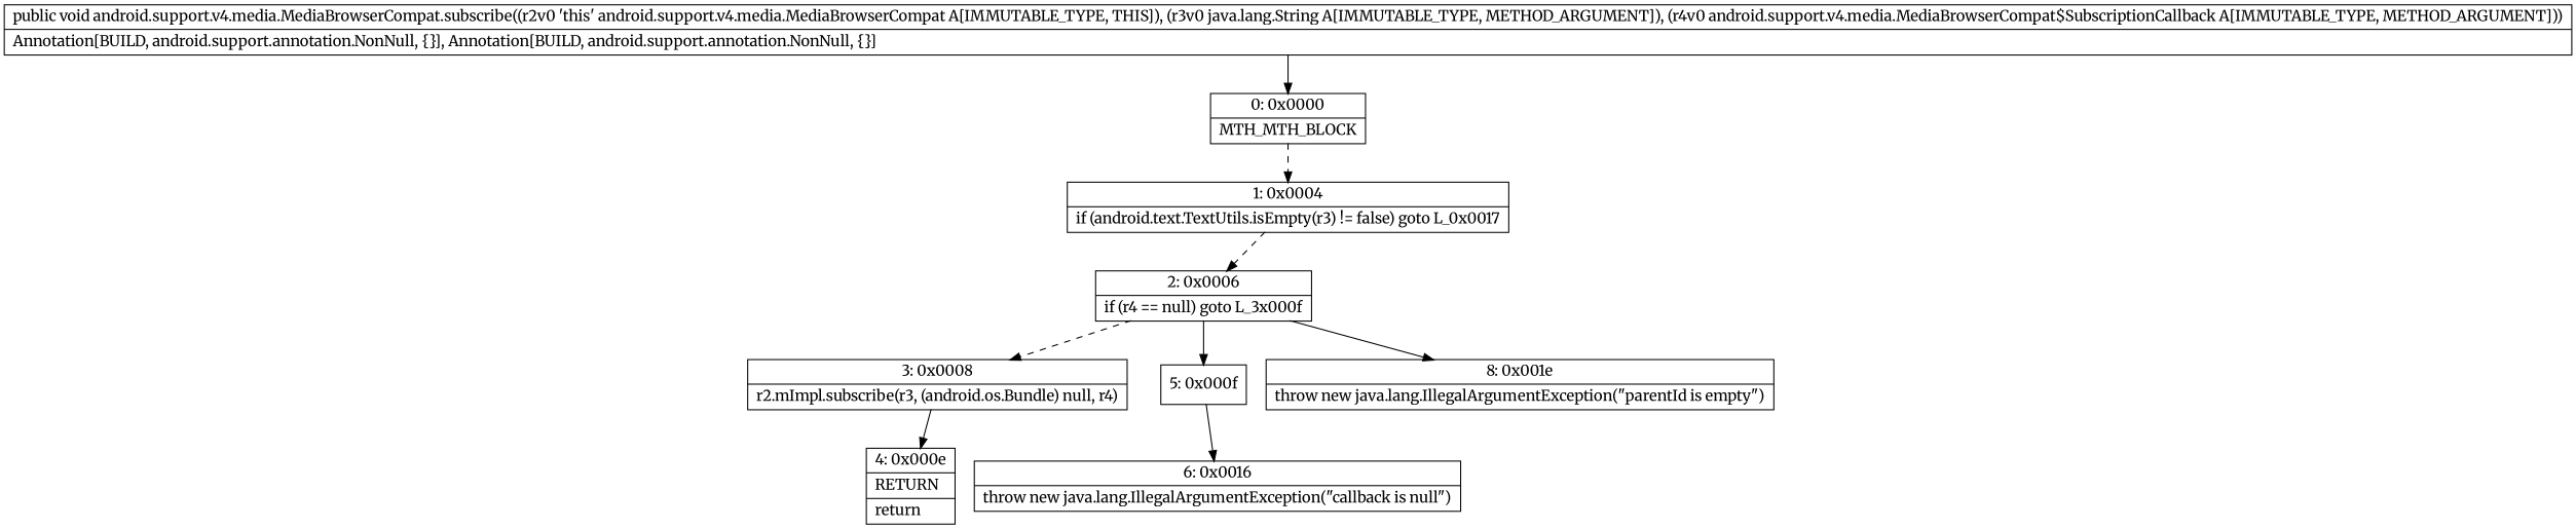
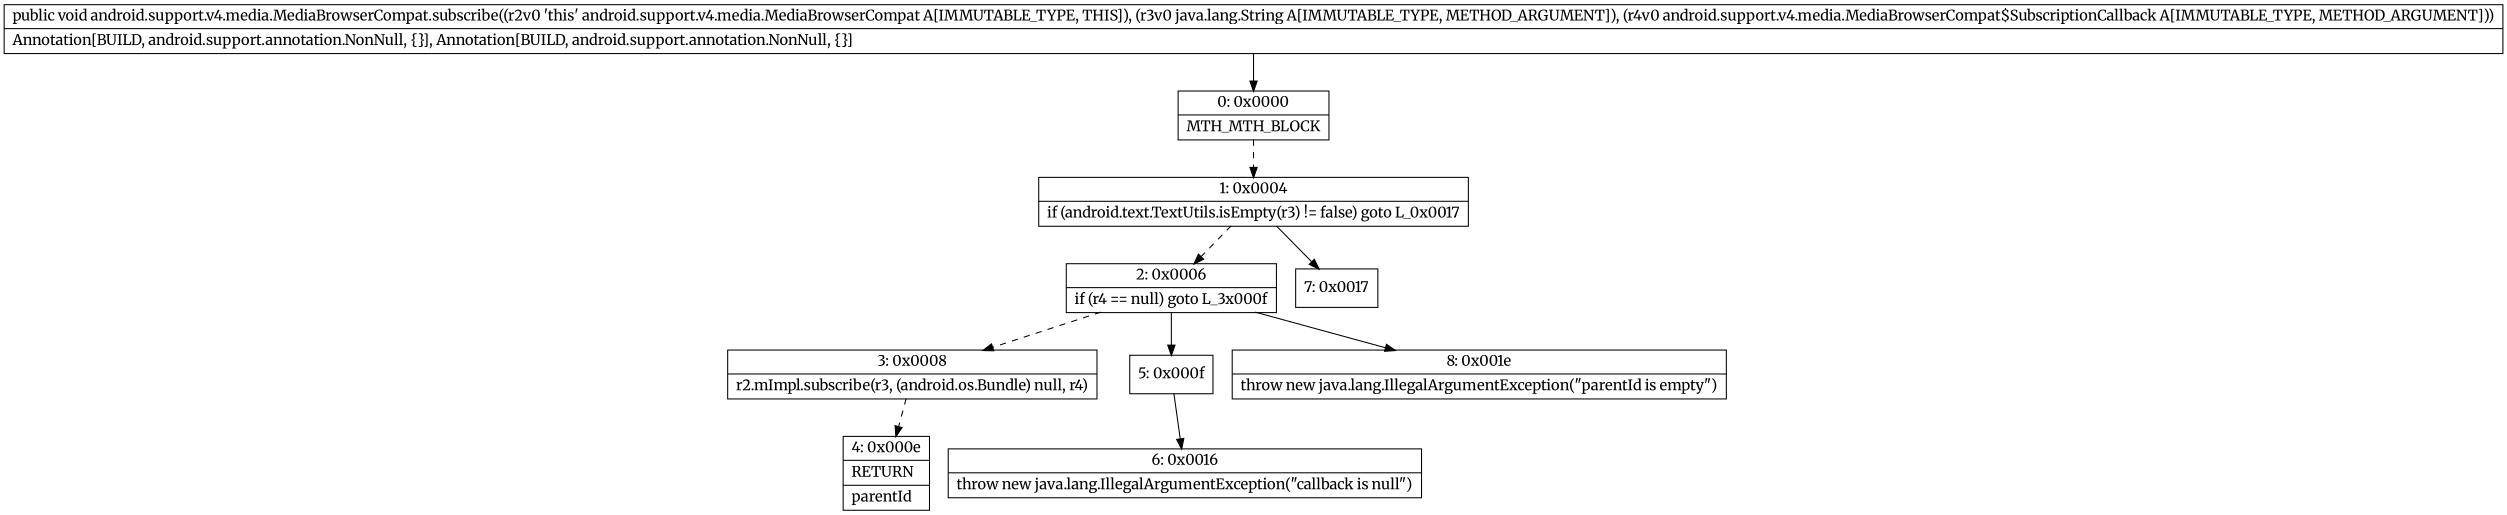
  digraph {
    fontname=Merriweather
    node [fontname=Merriweather shape=record]
    edge [fontname=Merriweather]
    n1 [label="{0\:\ 0x0000|MTH_MTH_BLOCK\l}"]
    n2 [label="{1\:\ 0x0004|if (android.text.TextUtils.isEmpty(r3) != false) goto L_0x0017\l}"]
    n3 [label="{2\:\ 0x0006|if (r4 == null) goto L_3x000f\l}"]
+   n4 [label="{7\:\ 0x0017}"]
    n5 [label="{3\:\ 0x0008|r2.mImpl.subscribe(r3, (android.os.Bundle) null, r4)\l}"]
    n6 [label="{5\:\ 0x000f}"]
    n7 [label="{8\:\ 0x001e|throw new java.lang.IllegalArgumentException(\"parentId is empty\")\l}"]
-   n8 [label="{4\:\ 0x000e|RETURN\l|return\l}"]
+   n8 [label="{4\:\ 0x000e|RETURN\l|parentId\l}"]
    n9 [label="{6\:\ 0x0016|throw new java.lang.IllegalArgumentException(\"callback is null\")\l}"]
    n10 [label="{public void android.support.v4.media.MediaBrowserCompat.subscribe((r2v0 'this' android.support.v4.media.MediaBrowserCompat A[IMMUTABLE_TYPE, THIS]), (r3v0 java.lang.String A[IMMUTABLE_TYPE, METHOD_ARGUMENT]), (r4v0 android.support.v4.media.MediaBrowserCompat$SubscriptionCallback A[IMMUTABLE_TYPE, METHOD_ARGUMENT]))  | Annotation[BUILD, android.support.annotation.NonNull, \{\}], Annotation[BUILD, android.support.annotation.NonNull, \{\}]\l}"]
    n1 -> n2 [style=dashed]
    n2 -> n3 [style=dashed]
+   n2 -> n4
    n3 -> n5 [style=dashed]
    n3 -> n6
    n3 -> n7
-   n5 -> n8
+   n5 -> n8 [style=dashed]
    n6 -> n9
    n10 -> n1
  }
